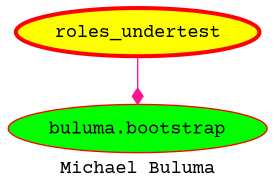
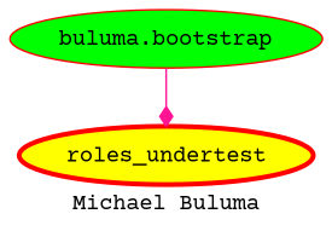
  digraph {
    label="Michael Buluma"
    fontname="Courier Prime"
    node [style=filled color=red fontname="Courier Prime"]
    roles_undertest [fillcolor=yellow penwidth=3]
    "buluma.bootstrap" [fillcolor=green]
-   roles_undertest -> "buluma.bootstrap" [color=deeppink arrowhead=diamond fontname="Courier Prime"]
+   "buluma.bootstrap" -> roles_undertest [color=deeppink arrowhead=diamond fontname="Courier Prime"]
  }
